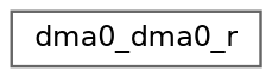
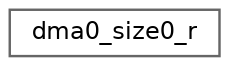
  digraph {
    rankdir=TB
-   n1 [color=grey40 fillcolor=white fontname=Helvetica fontsize=10 height=0.2 label=dma0_dma0_r shape=box style=filled width=0.4]
+   n1 [color=grey40 fillcolor=white fontname=Helvetica fontsize=10 height=0.2 label=dma0_size0_r shape=box style=filled width=0.4]
  }
